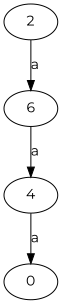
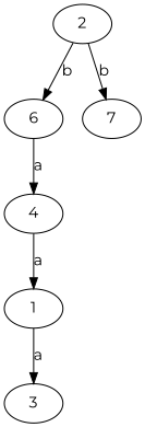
  strict digraph {
    fontname=Montserrat
    node [fontname=Montserrat]
    edge [fontname=Montserrat]
-   0
+   0 [label=1]
+   3
    4
    2
    6
+   7
+   0 -> 3 [label=a]
    4 -> 0 [label=a]
-   2 -> 6 [label=a]
+   2 -> 6 [label=b]
+   2 -> 7 [label=b]
    6 -> 4 [label=a]
  }
